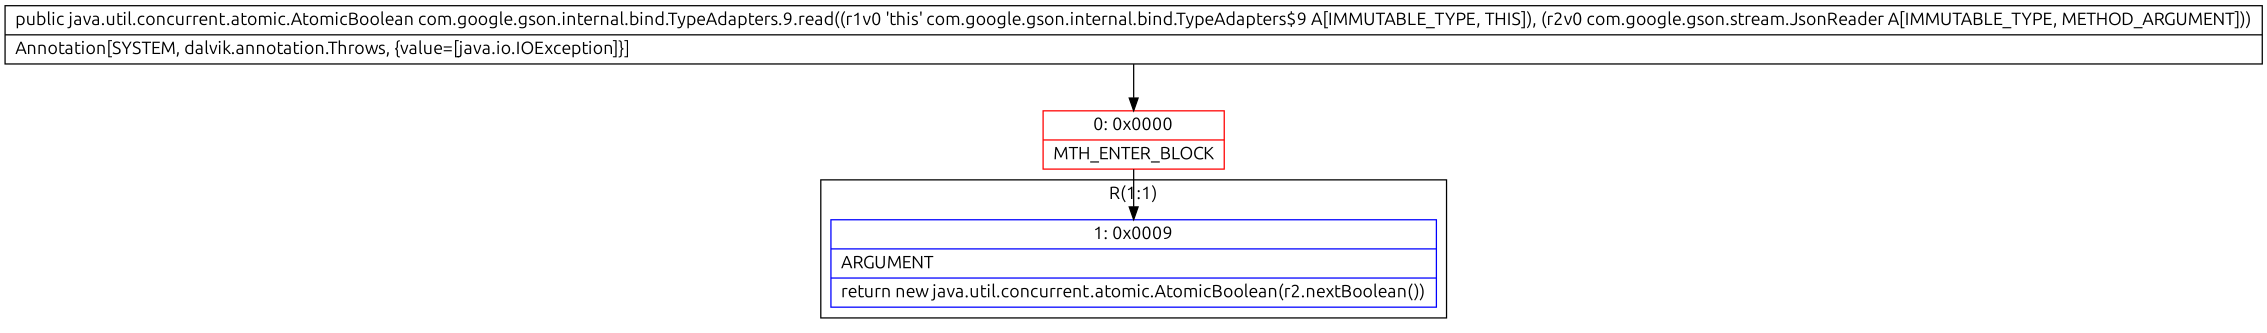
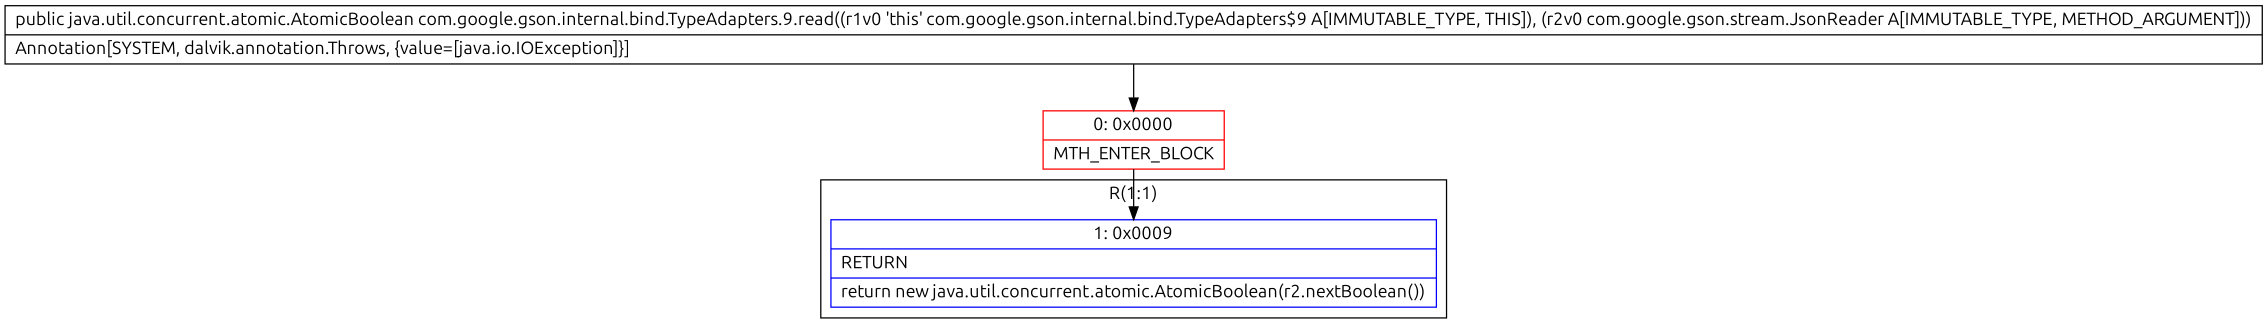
  digraph {
    fontname=Ubuntu
    node [shape=record fontname=Ubuntu]
    edge [fontname=Ubuntu]
-   n1 [color=blue label="{1\:\ 0x0009|ARGUMENT\l|return new java.util.concurrent.atomic.AtomicBoolean(r2.nextBoolean())\l}"]
+   n1 [color=blue label="{1\:\ 0x0009|RETURN\l|return new java.util.concurrent.atomic.AtomicBoolean(r2.nextBoolean())\l}"]
    n2 [color=red label="{0\:\ 0x0000|MTH_ENTER_BLOCK\l}"]
    n3 [label="{public java.util.concurrent.atomic.AtomicBoolean com.google.gson.internal.bind.TypeAdapters.9.read((r1v0 'this' com.google.gson.internal.bind.TypeAdapters$9 A[IMMUTABLE_TYPE, THIS]), (r2v0 com.google.gson.stream.JsonReader A[IMMUTABLE_TYPE, METHOD_ARGUMENT]))  | Annotation[SYSTEM, dalvik.annotation.Throws, \{value=[java.io.IOException]\}]\l}"]
    subgraph cluster_1 {
      label="R(1:1)"
      n1
    }
    n2 -> n1
    n3 -> n2
  }
